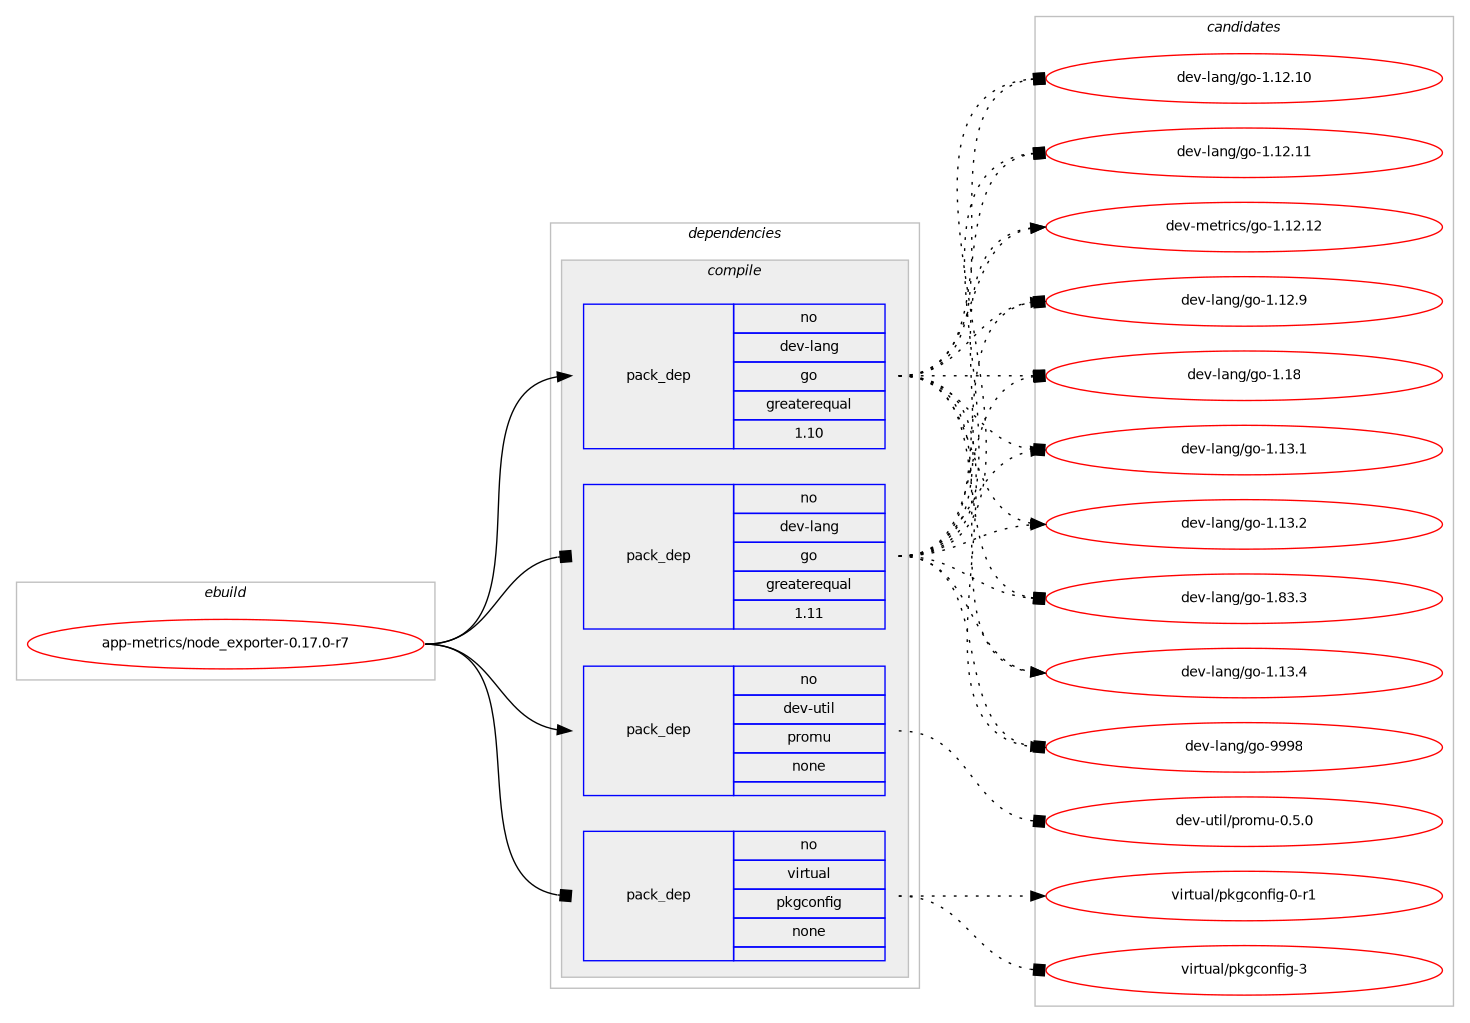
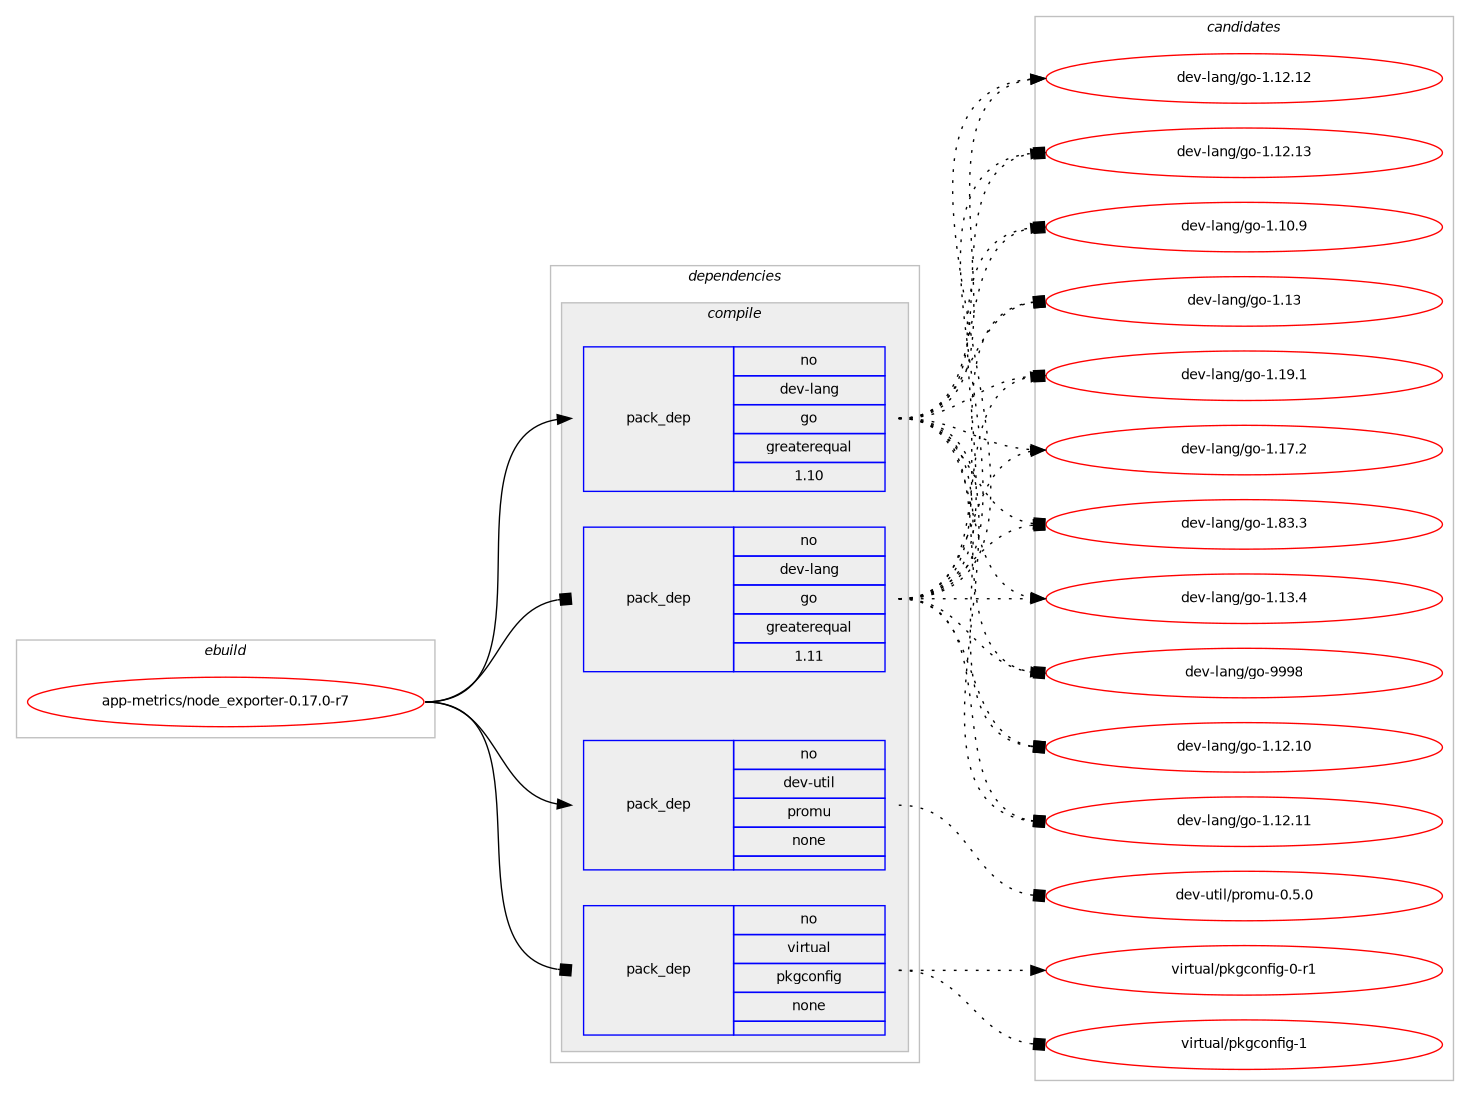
  digraph {
    compound=true
    concentrate=true
    fontname=Helvetica
    fontsize=10
    newrank=true
    rankdir=LR
    ranksep=1.5
    node [color=red fontname=Helvetica fontsize=10]
    edge [arrowhead=box headport=w style=dotted tailport=e weight=100]
    n1 [label="app-metrics/node_exporter-0.17.0-r7" width=4]
    n2 [color=blue label=<<TABLE BORDER="0" CELLBORDER="1" CELLSPACING="0" CELLPADDING="4" WIDTH="220"><TR><TD ROWSPAN="6" CELLPADDING="30">pack_dep</TD></TR><TR><TD WIDTH="110">no</TD></TR><TR><TD>dev-lang</TD></TR><TR><TD>go</TD></TR><TR><TD>greaterequal</TD></TR><TR><TD>1.10</TD></TR></TABLE>> shape=none]
    n3 [color=blue label=<<TABLE BORDER="0" CELLBORDER="1" CELLSPACING="0" CELLPADDING="4" WIDTH="220"><TR><TD ROWSPAN="6" CELLPADDING="30">pack_dep</TD></TR><TR><TD WIDTH="110">no</TD></TR><TR><TD>dev-lang</TD></TR><TR><TD>go</TD></TR><TR><TD>greaterequal</TD></TR><TR><TD>1.11</TD></TR></TABLE>> shape=none]
    n4 [color=blue label=<<TABLE BORDER="0" CELLBORDER="1" CELLSPACING="0" CELLPADDING="4" WIDTH="220"><TR><TD ROWSPAN="6" CELLPADDING="30">pack_dep</TD></TR><TR><TD WIDTH="110">no</TD></TR><TR><TD>dev-util</TD></TR><TR><TD>promu</TD></TR><TR><TD>none</TD></TR><TR><TD></TD></TR></TABLE>> shape=none]
    n5 [color=blue label=<<TABLE BORDER="0" CELLBORDER="1" CELLSPACING="0" CELLPADDING="4" WIDTH="220"><TR><TD ROWSPAN="6" CELLPADDING="30">pack_dep</TD></TR><TR><TD WIDTH="110">no</TD></TR><TR><TD>virtual</TD></TR><TR><TD>pkgconfig</TD></TR><TR><TD>none</TD></TR><TR><TD></TD></TR></TABLE>> shape=none]
    n6 [label="dev-lang/go-1.12.10" width=4]
    n7 [label="dev-lang/go-1.12.11" width=4]
-   n8 [label="dev-metrics/go-1.12.12" width=4]
-   n10 [label="dev-lang/go-1.12.9" width=4]
-   n11 [label="dev-lang/go-1.18" width=4]
-   n12 [label="dev-lang/go-1.13.1" width=4]
-   n13 [label="dev-lang/go-1.13.2" width=4]
+   n8 [label="dev-lang/go-1.12.12" width=4]
+   n9 [label="dev-lang/go-1.12.13" width=4]
+   n10 [label="dev-lang/go-1.10.9" width=4]
+   n11 [label="dev-lang/go-1.13" width=4]
+   n12 [label="dev-lang/go-1.19.1" width=4]
+   n13 [label="dev-lang/go-1.17.2" width=4]
    n14 [label="dev-lang/go-1.83.3" width=4]
    n15 [label="dev-lang/go-1.13.4" width=4]
    n16 [label="dev-lang/go-9998" width=4]
    n17 [label="dev-util/promu-0.5.0" width=4]
    n18 [label="virtual/pkgconfig-0-r1" width=4]
-   n19 [label="virtual/pkgconfig-3" width=4]
+   n19 [label="virtual/pkgconfig-1" width=4]
    subgraph cluster_1 {
      color=gray
      label=<<i>ebuild</i>>
      rank=same
      n1
    }
    subgraph cluster_2 {
      color=gray
      label=<<i>dependencies</i>>
      subgraph cluster_3 {
        color=gray
        fillcolor="#eeeeee"
        label=<<i>compile</i>>
        style=filled
        subgraph sub_4 {
          color=gray
          fillcolor="#eeeeee"
          label=<<i>compile</i>>
          style=filled
          n2
        }
        subgraph sub_5 {
          color=gray
          fillcolor="#eeeeee"
          label=<<i>compile</i>>
          style=filled
          n3
        }
        subgraph sub_6 {
          color=gray
          fillcolor="#eeeeee"
          label=<<i>compile</i>>
          style=filled
          n4
        }
        subgraph sub_7 {
          color=gray
          fillcolor="#eeeeee"
          label=<<i>compile</i>>
          style=filled
          n5
        }
      }
      subgraph cluster_8 {
        color=gray
        fillcolor="#eeeeee"
        label=<<i>compile and run</i>>
        style=filled
      }
      subgraph cluster_9 {
        color=gray
        fillcolor="#eeeeee"
        label=<<i>run</i>>
        style=filled
      }
    }
    subgraph cluster_10 {
      color=gray
      label=<<i>candidates</i>>
      rank=same
      subgraph sub_11 {
        color=black
        label=<<i>candidates</i>>
        nodesep=1
        rank=same
        n6
        n7
        n8
+       n9
        n10
        n11
        n12
        n13
        n14
        n15
        n16
      }
      subgraph sub_12 {
        color=black
        label=<<i>candidates</i>>
        nodesep=1
        rank=same
        n6
        n7
        n8
+       n9
        n10
        n11
        n12
        n13
        n14
        n15
        n16
      }
      subgraph sub_13 {
        color=black
        label=<<i>candidates</i>>
        nodesep=1
        rank=same
        n17
      }
      subgraph sub_14 {
        color=black
        label=<<i>candidates</i>>
        nodesep=1
        rank=same
        n18
        n19
      }
    }
    n1 -> n2 [arrowhead=normal style=solid weight=20]
    n1 -> n3 [style=solid weight=20]
    n1 -> n4 [arrowhead=normal style=solid weight=20]
    n1 -> n5 [style=solid weight=20]
    n2 -> n6
    n2 -> n7
    n2 -> n8 [arrowhead=normal]
+   n2 -> n9 [arrowhead=normal]
    n2 -> n10 [arrowhead=normal]
    n2 -> n11
    n2 -> n12
    n2 -> n13 [arrowhead=normal]
    n2 -> n14
    n2 -> n15 [arrowhead=normal]
    n2 -> n16 [arrowhead=normal]
    n3 -> n6
    n3 -> n7
    n3 -> n8 [arrowhead=normal]
+   n3 -> n9
    n3 -> n10
    n3 -> n11
    n3 -> n12 [arrowhead=normal]
    n3 -> n13 [arrowhead=normal]
    n3 -> n14
    n3 -> n15 [arrowhead=normal]
    n3 -> n16
    n4 -> n17
    n5 -> n18 [arrowhead=normal]
    n5 -> n19
  }
